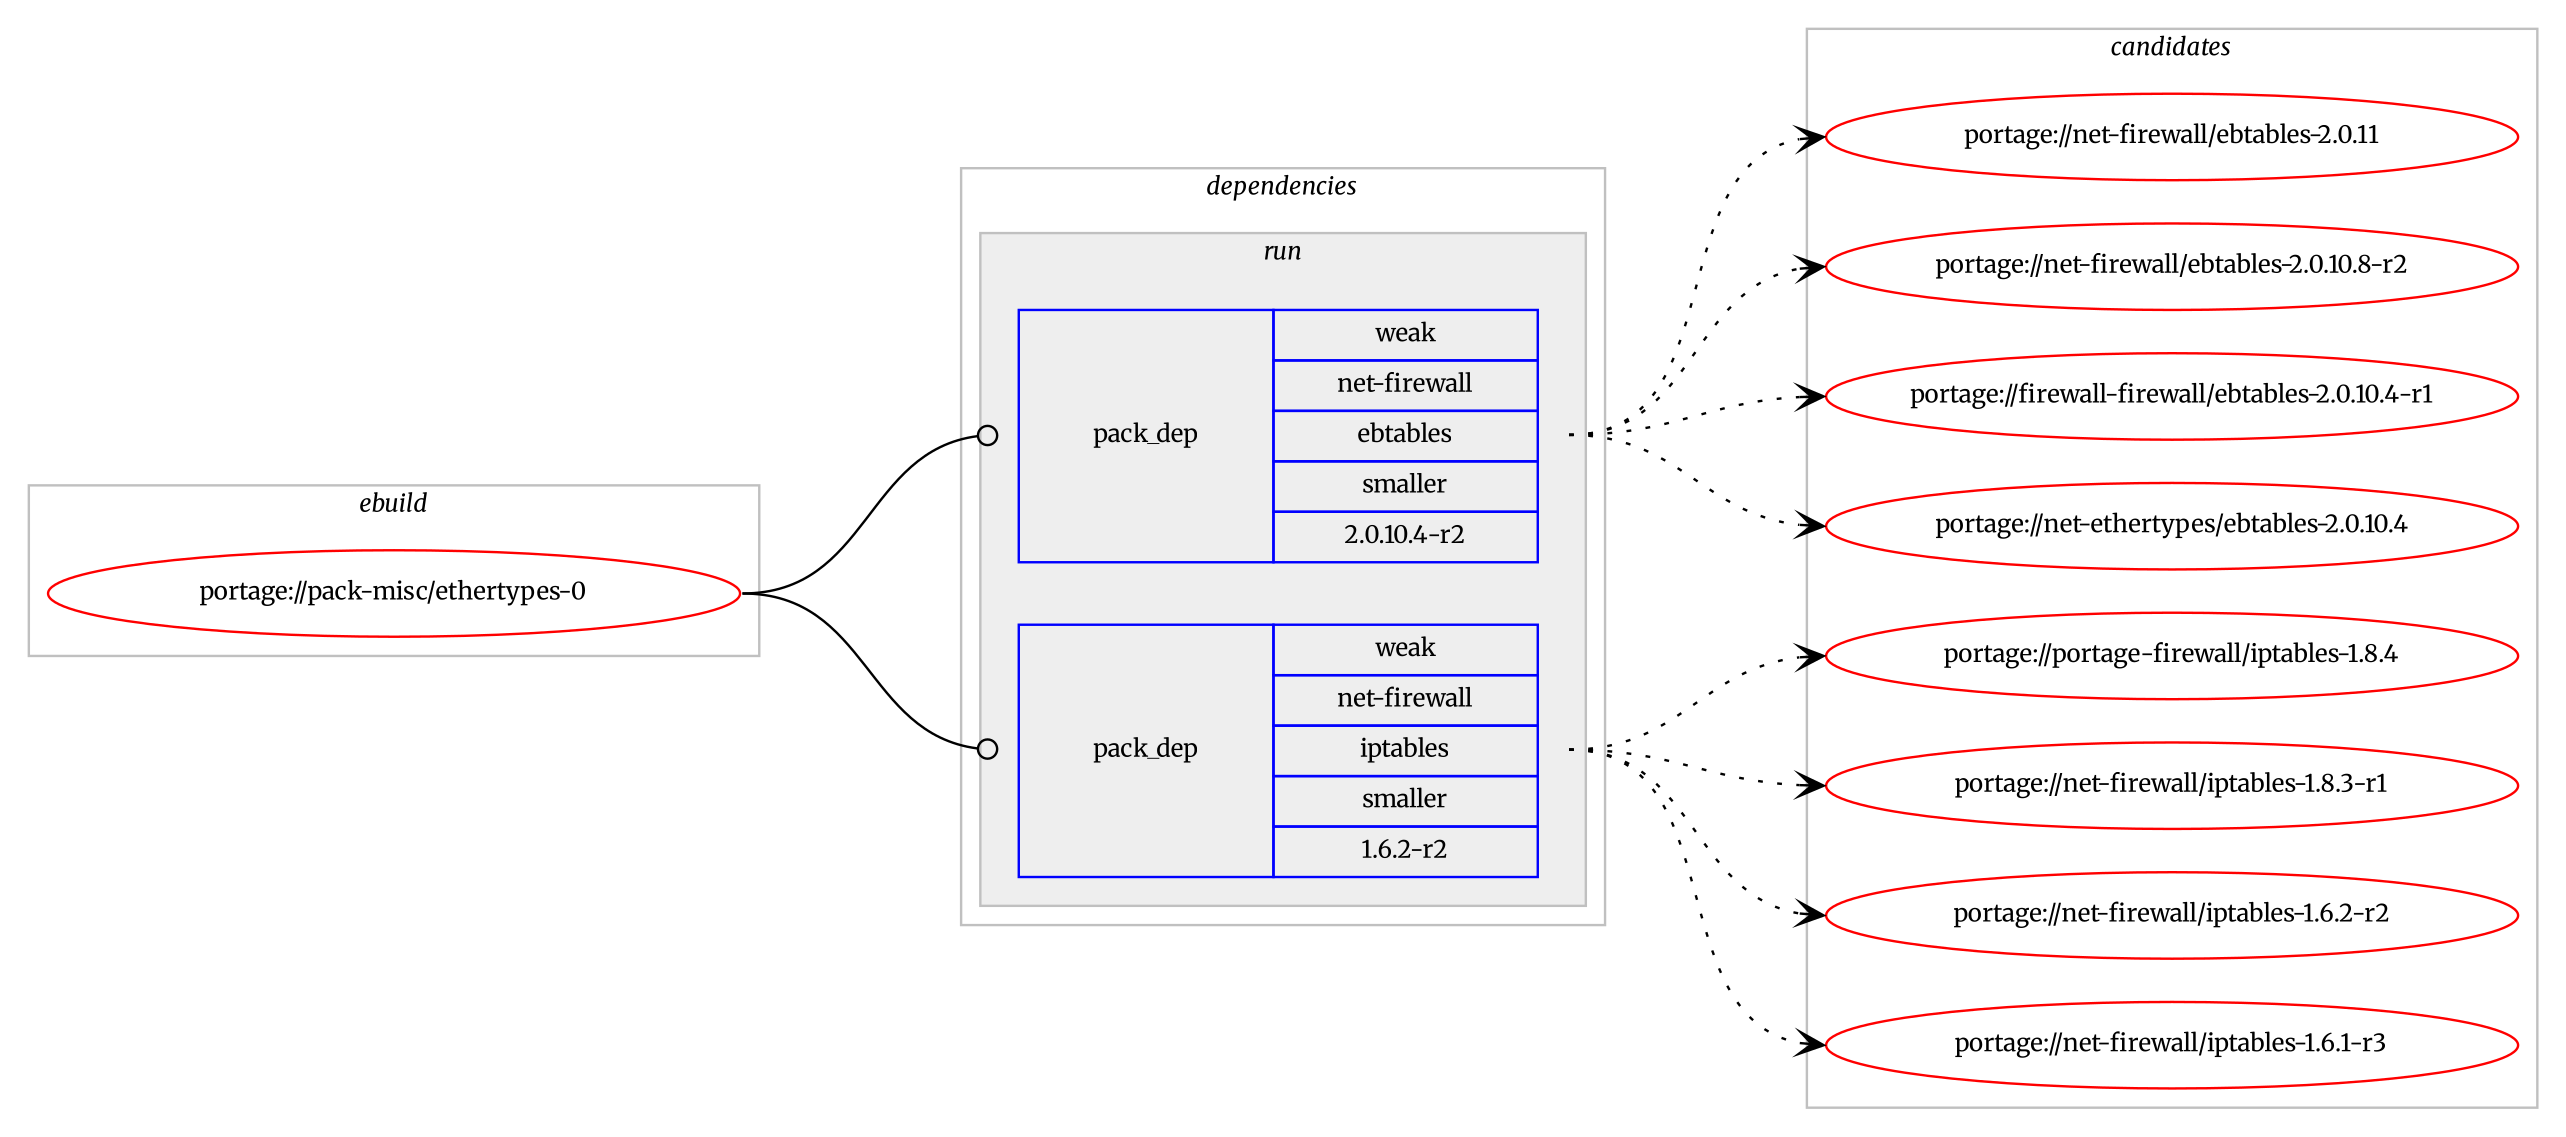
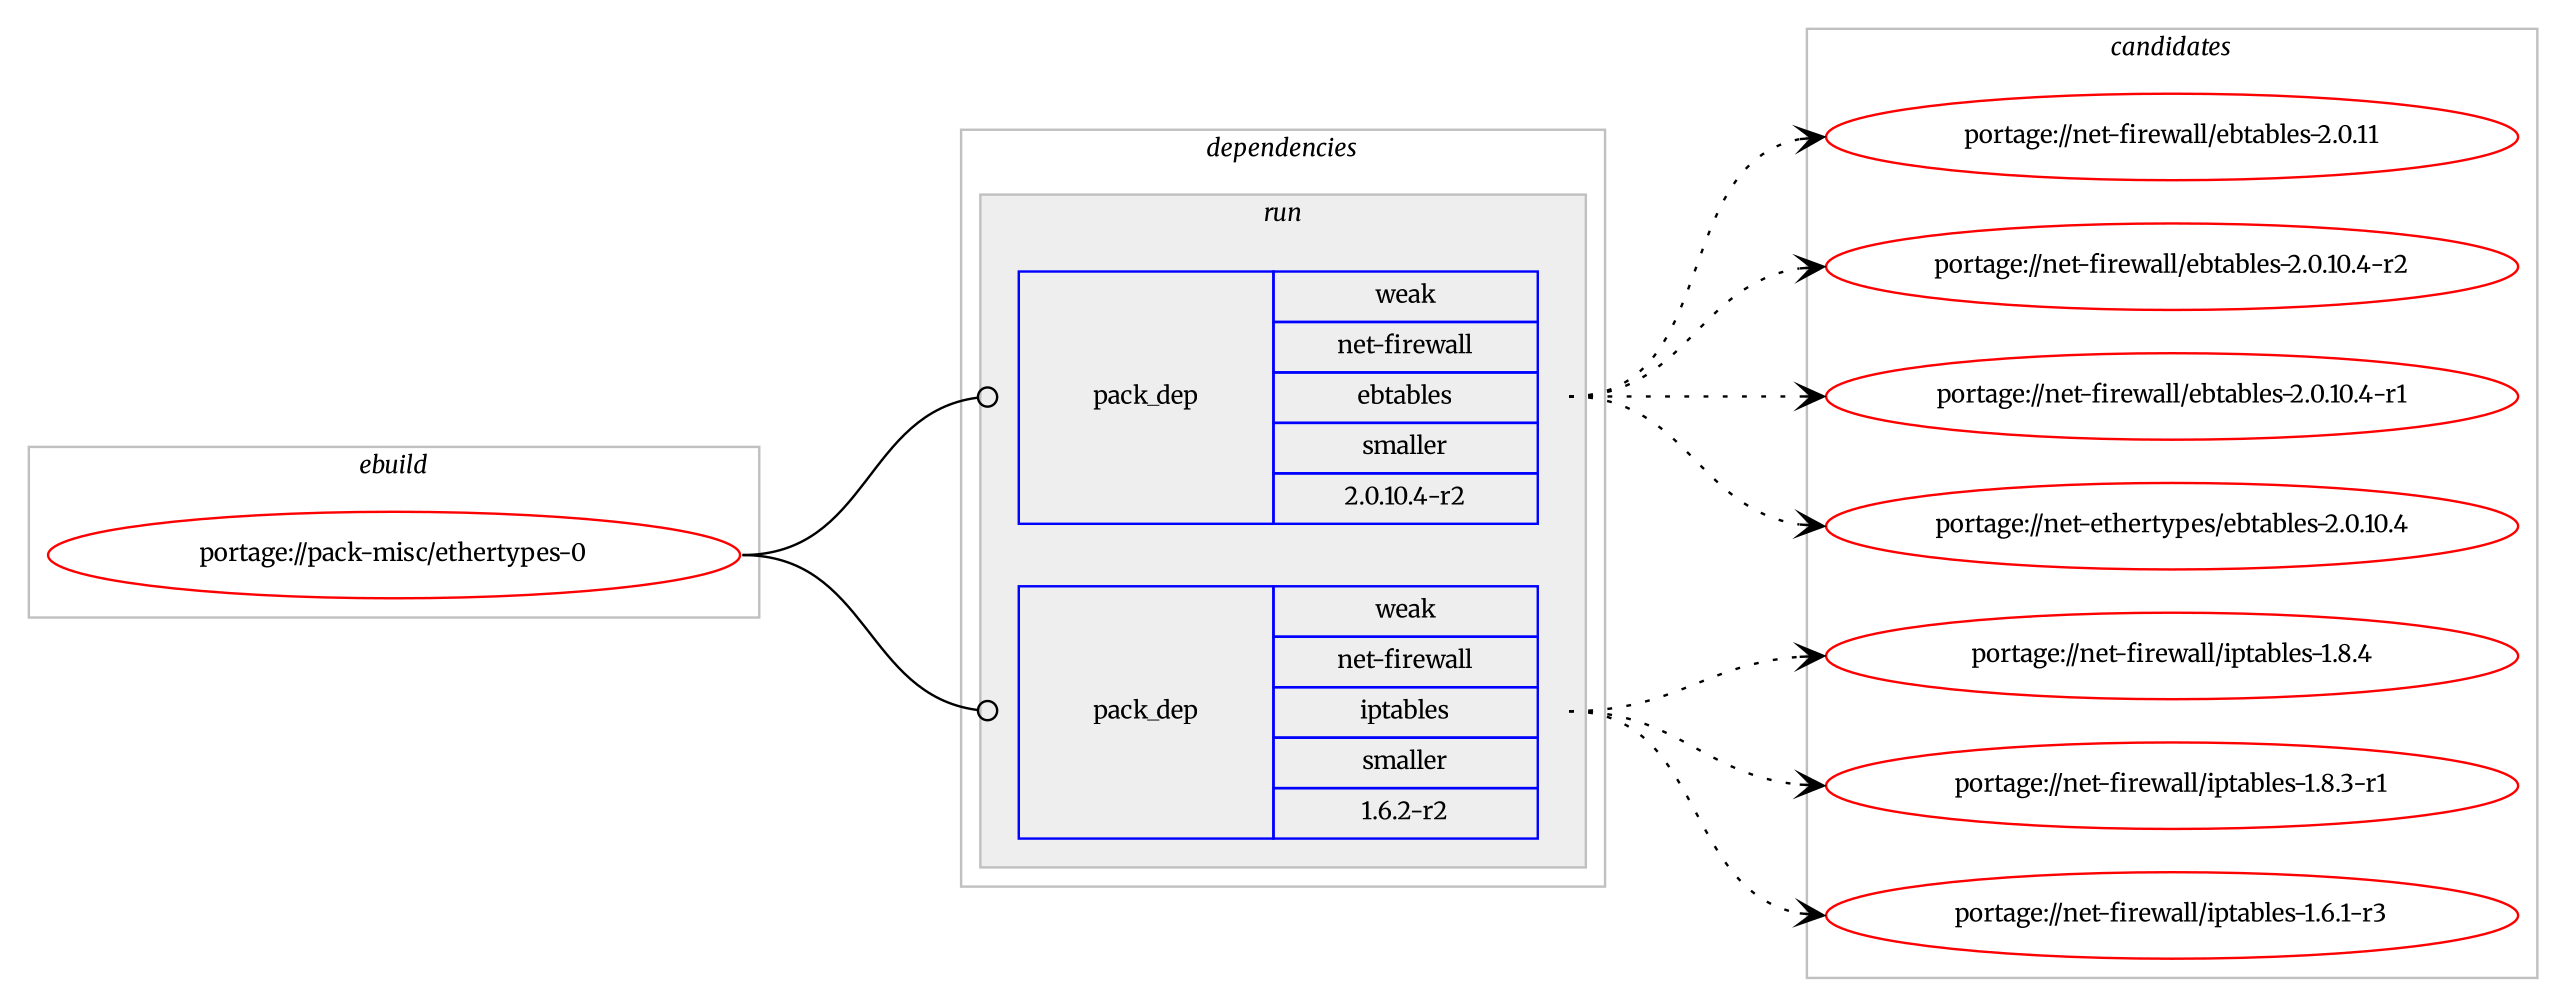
  digraph {
    compound=true
    concentrate=true
    fontname=Merriweather
    fontsize=10
    newrank=true
    rankdir=LR
    ranksep=1.5
    node [color=red fontname=Merriweather fontsize=10]
    edge [arrowhead=vee fontname=Merriweather headport=w style=dotted tailport=e weight=100]
    n1 [label="portage://pack-misc/ethertypes-0" width=4]
    n2 [color=blue label=<<TABLE BORDER="0" CELLBORDER="1" CELLSPACING="0" CELLPADDING="4" WIDTH="220"><TR><TD ROWSPAN="6" CELLPADDING="30">pack_dep</TD></TR><TR><TD WIDTH="110">weak</TD></TR><TR><TD>net-firewall</TD></TR><TR><TD>ebtables</TD></TR><TR><TD>smaller</TD></TR><TR><TD>2.0.10.4-r2</TD></TR></TABLE>> shape=none]
    n3 [color=blue label=<<TABLE BORDER="0" CELLBORDER="1" CELLSPACING="0" CELLPADDING="4" WIDTH="220"><TR><TD ROWSPAN="6" CELLPADDING="30">pack_dep</TD></TR><TR><TD WIDTH="110">weak</TD></TR><TR><TD>net-firewall</TD></TR><TR><TD>iptables</TD></TR><TR><TD>smaller</TD></TR><TR><TD>1.6.2-r2</TD></TR></TABLE>> shape=none]
    n4 [label="portage://net-firewall/ebtables-2.0.11" width=4]
-   n5 [label="portage://net-firewall/ebtables-2.0.10.8-r2" width=4]
-   n6 [label="portage://firewall-firewall/ebtables-2.0.10.4-r1" width=4]
+   n5 [label="portage://net-firewall/ebtables-2.0.10.4-r2" width=4]
+   n6 [label="portage://net-firewall/ebtables-2.0.10.4-r1" width=4]
    n7 [label="portage://net-ethertypes/ebtables-2.0.10.4" width=4]
-   n8 [label="portage://portage-firewall/iptables-1.8.4" width=4]
+   n8 [label="portage://net-firewall/iptables-1.8.4" width=4]
    n9 [label="portage://net-firewall/iptables-1.8.3-r1" width=4]
-   n10 [label="portage://net-firewall/iptables-1.6.2-r2" width=4]
    n11 [label="portage://net-firewall/iptables-1.6.1-r3" width=4]
    subgraph cluster_1 {
      color=gray
      label=<<i>ebuild</i>>
      rank=same
      n1
    }
    subgraph cluster_2 {
      color=gray
      label=<<i>dependencies</i>>
      subgraph cluster_3 {
        color=gray
        fillcolor="#eeeeee"
        label=<<i>compile</i>>
        style=filled
      }
      subgraph cluster_4 {
        color=gray
        fillcolor="#eeeeee"
        label=<<i>compile and run</i>>
        style=filled
      }
      subgraph cluster_5 {
        color=gray
        fillcolor="#eeeeee"
        label=<<i>run</i>>
        style=filled
        subgraph sub_6 {
          color=gray
          fillcolor="#eeeeee"
          label=<<i>run</i>>
          style=filled
          n2
        }
        subgraph sub_7 {
          color=gray
          fillcolor="#eeeeee"
          label=<<i>run</i>>
          style=filled
          n3
        }
      }
    }
    subgraph cluster_8 {
      color=gray
      label=<<i>candidates</i>>
      rank=same
      subgraph sub_9 {
        color=black
        label=<<i>candidates</i>>
        nodesep=1
        rank=same
        n4
        n5
        n6
        n7
      }
      subgraph sub_10 {
        color=black
        label=<<i>candidates</i>>
        nodesep=1
        rank=same
        n8
        n9
-       n10
        n11
      }
    }
    n1 -> n2 [arrowhead=odot style=solid weight=20]
    n1 -> n3 [arrowhead=odot style=solid weight=20]
    n2 -> n4
    n2 -> n5
    n2 -> n6
    n2 -> n7
    n3 -> n8
    n3 -> n9
-   n3 -> n10
    n3 -> n11
  }
